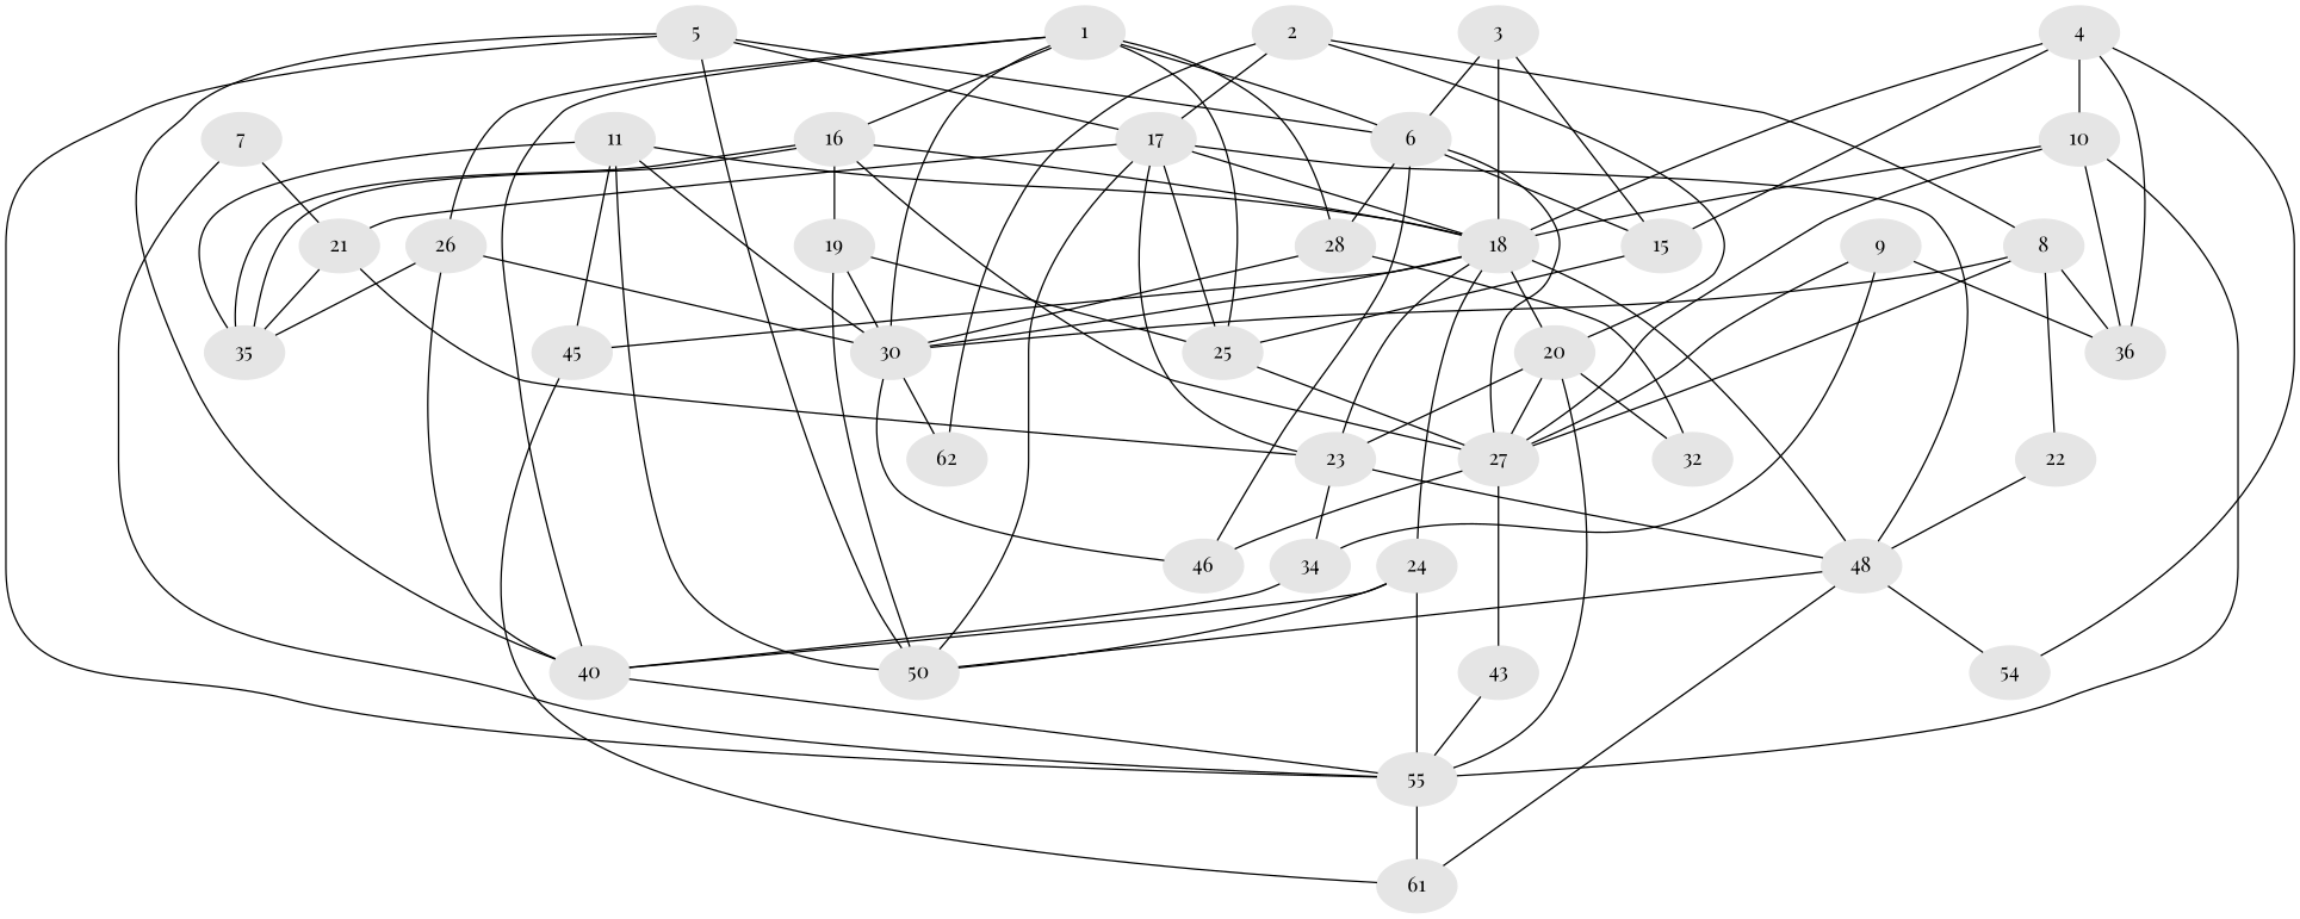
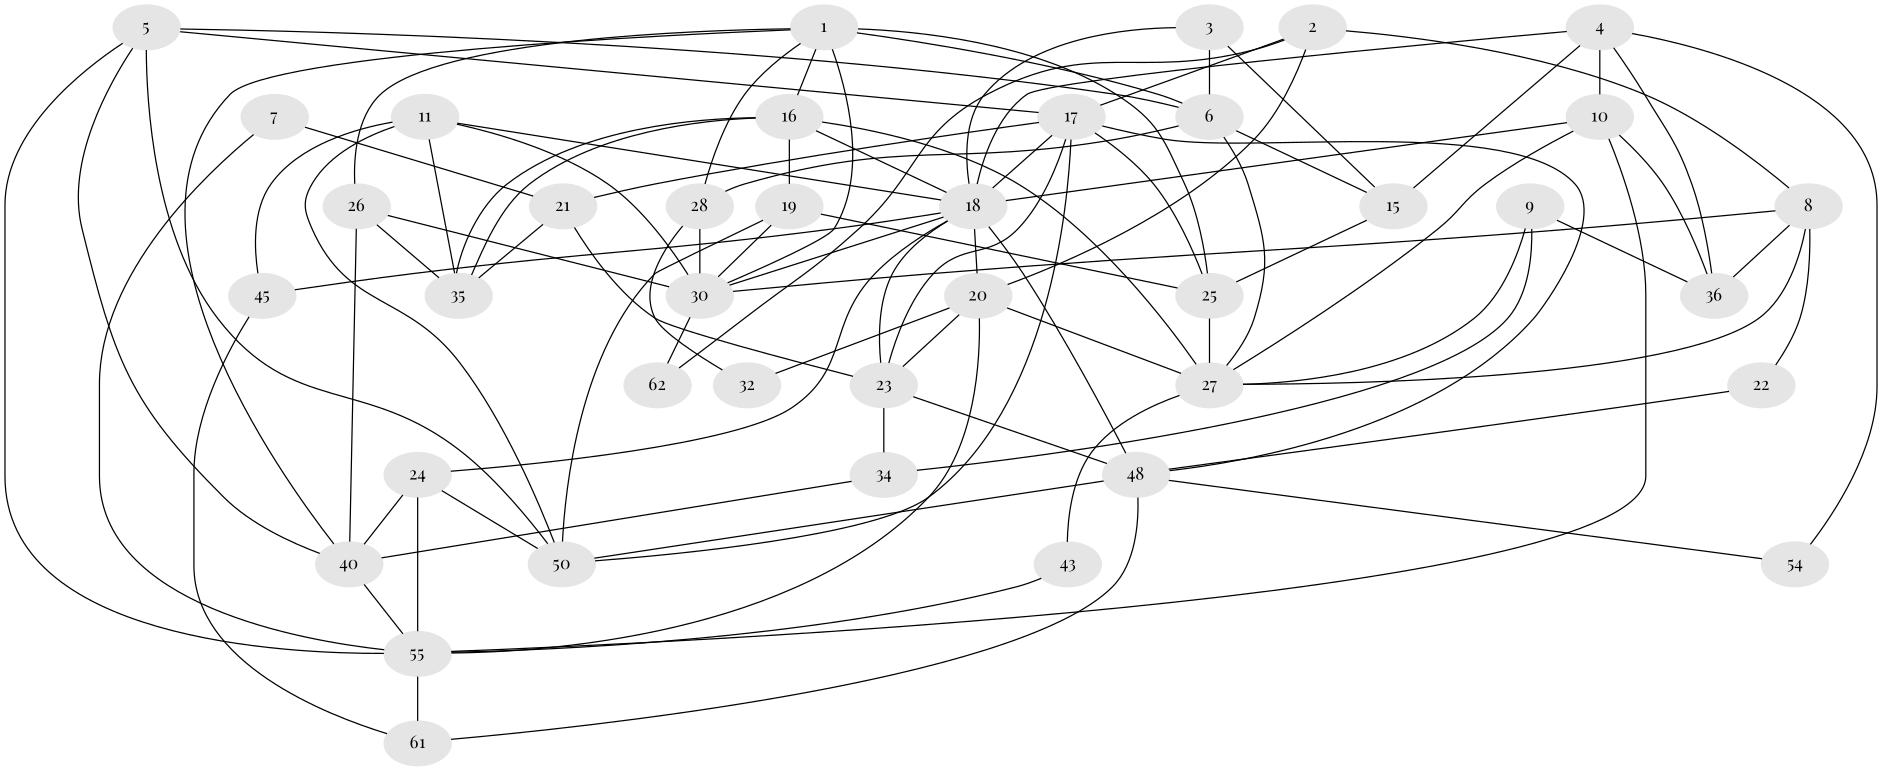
  graph {
    fontname="Playfair Display"
    node [color=gray90 fontname="Playfair Display" style=filled]
    edge [fontname="Playfair Display"]
    1 [super="+42"]
    6 [super="+12"]
    16 [super="+29"]
    25 [super="+51"]
    26
    28 [super="+60"]
    30 [super="+44"]
    40 [super="+57"]
    15
    27 [super="+38"]
-   46
    18 [super="+39"]
    35
    19 [super="+33"]
    20 [super="+47"]
    45
    23
    48 [super="+52"]
    24 [super="+31"]
    32
    62
    55 [super="+63"]
    2 [super="+37"]
    8 [super="+49"]
    17 [super="+41"]
    36 [super="+53"]
    22
    50 [super="+56"]
    21 [super="+59"]
    3
    4 [super="+13"]
    10 [super="+58"]
    54
    5
    61 [super="+64"]
    43
    7
    9
    34
    11 [super="+14"]
    1 -- 6 [weight=2]
    1 -- 16
    1 -- 25
    1 -- 26
    1 -- 28
    1 -- 30
    1 -- 40
    6 -- 28
    6 -- 15
    6 -- 27
-   6 -- 46
    16 -- 27 [weight=2]
    16 -- 18
    16 -- 35
    16 -- 35
    16 -- 19
    25 -- 27
    26 -- 30
    26 -- 40
    26 -- 35
    28 -- 30
    28 -- 32
-   30 -- 46
    30 -- 62
    40 -- 55
    15 -- 25
-   27 -- 46
    27 -- 43
    18 -- 30
    18 -- 20
    18 -- 45
    18 -- 23
    18 -- 48
    18 -- 24
    19 -- 25 [weight=2]
    19 -- 30
    19 -- 50
    20 -- 27
    20 -- 23
    20 -- 32
    20 -- 55
    45 -- 61
    23 -- 48
    23 -- 34
    48 -- 50
    48 -- 54
    48 -- 61
    24 -- 40
    24 -- 55
    24 -- 50
    55 -- 61
    2 -- 20
    2 -- 62
    2 -- 8
    2 -- 17
    8 -- 30
    8 -- 27
    8 -- 36 [weight=2]
    8 -- 22
    17 -- 25
    17 -- 18
    17 -- 23
    17 -- 48
    17 -- 50
    17 -- 21
    22 -- 48
    21 -- 35
    21 -- 23
    3 -- 6
    3 -- 15
    3 -- 18
    4 -- 15
    4 -- 18
    4 -- 36
    4 -- 10
    4 -- 54
    10 -- 27
    10 -- 18
    10 -- 55
    10 -- 36
    5 -- 6
    5 -- 40
    5 -- 55
    5 -- 17
    5 -- 50
    43 -- 55
    7 -- 55
    7 -- 21
    9 -- 27
    9 -- 36
    9 -- 34
    34 -- 40
    11 -- 30
    11 -- 18
    11 -- 35
    11 -- 45
    11 -- 50
  }
